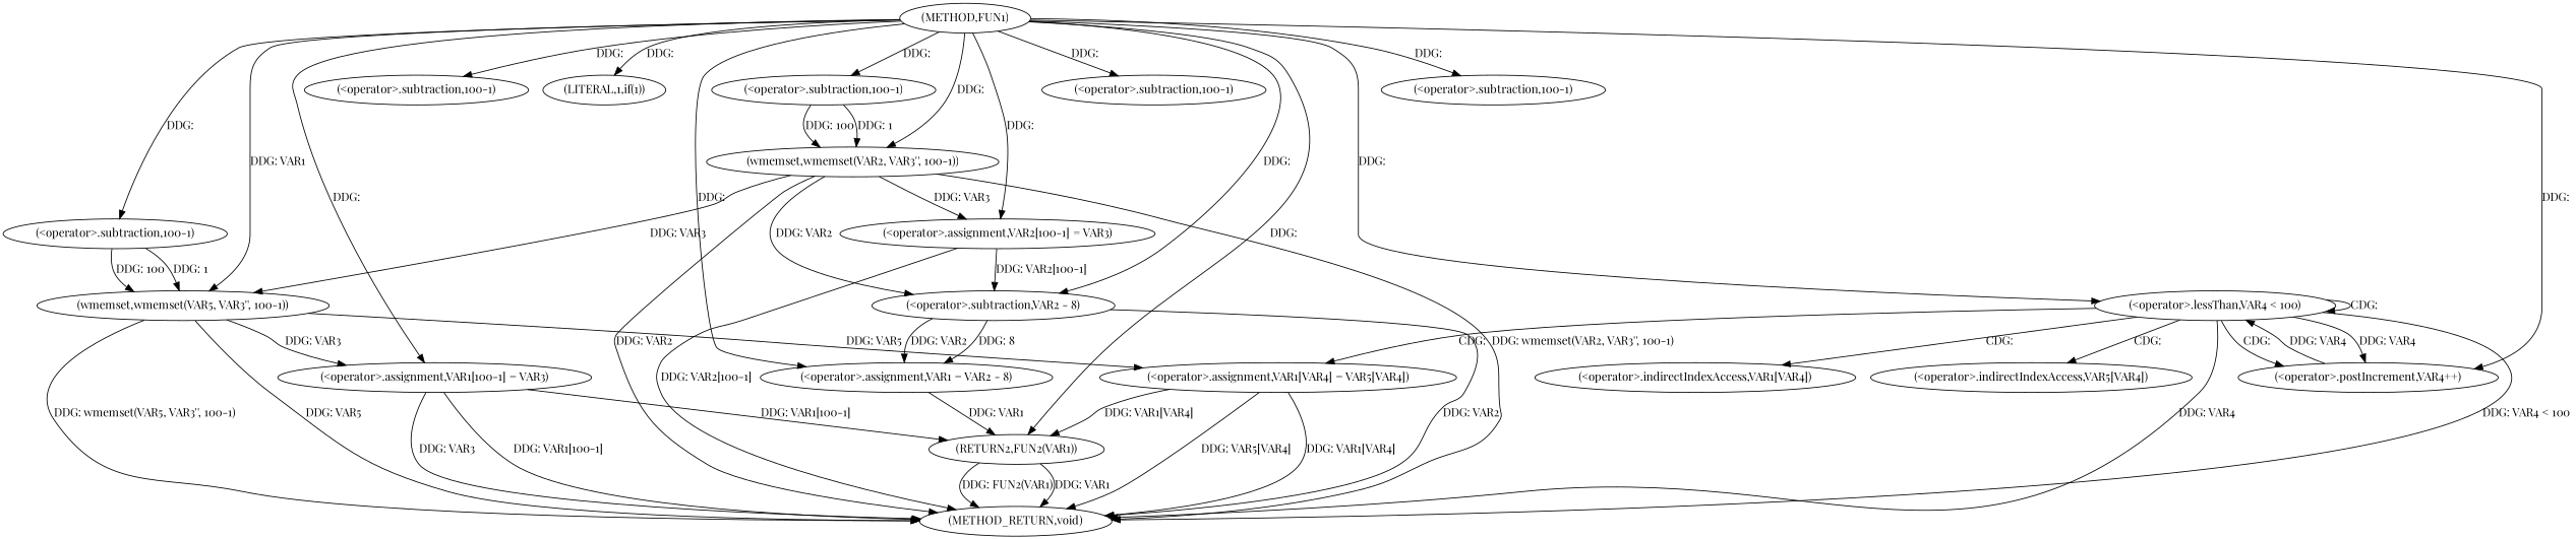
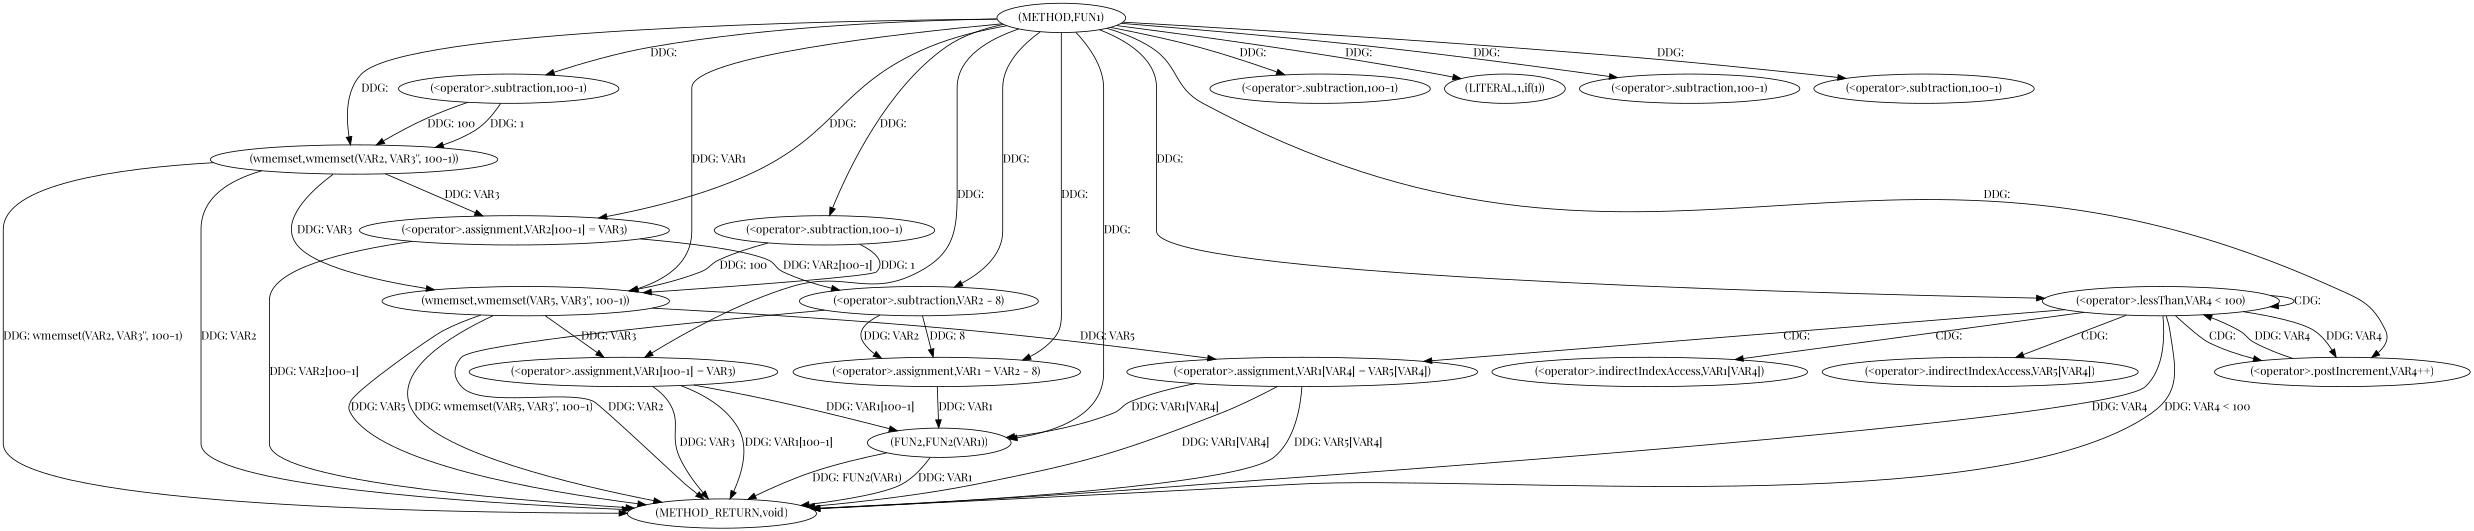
  digraph {
    fontname="Playfair Display"
    node [fontname="Playfair Display"]
    edge [fontname="Playfair Display"]
    n1 [label="(METHOD,FUN1)"]
    n2 [label="(wmemset,wmemset(VAR2, VAR3'', 100-1))"]
    n3 [label="(<operator>.subtraction,100-1)"]
    n4 [label="(<operator>.assignment,VAR2[100-1] = VAR3)"]
    n5 [label="(<operator>.subtraction,100-1)"]
    n6 [label="(LITERAL,1,if(1))"]
    n7 [label="(<operator>.assignment,VAR1 = VAR2 - 8)"]
    n8 [label="(<operator>.subtraction,VAR2 - 8)"]
    n9 [label="(wmemset,wmemset(VAR5, VAR3'', 100-1))"]
    n10 [label="(<operator>.subtraction,100-1)"]
    n11 [label="(<operator>.subtraction,100-1)"]
    n12 [label="(<operator>.lessThan,VAR4 < 100)"]
    n13 [label="(<operator>.postIncrement,VAR4++)"]
    n14 [label="(<operator>.assignment,VAR1[100-1] = VAR3)"]
    n15 [label="(<operator>.subtraction,100-1)"]
-   n16 [label="(RETURN2,FUN2(VAR1))"]
+   n16 [label="(FUN2,FUN2(VAR1))"]
    n17 [label="(METHOD_RETURN,void)"]
    n18 [label="(<operator>.assignment,VAR1[VAR4] = VAR5[VAR4])"]
    n19 [label="(<operator>.indirectIndexAccess,VAR1[VAR4])"]
    n20 [label="(<operator>.indirectIndexAccess,VAR5[VAR4])"]
    n1 -> n2 [label="DDG: "]
    n1 -> n3 [label="DDG: "]
    n1 -> n4 [label="DDG: "]
    n1 -> n5 [label="DDG: "]
    n1 -> n6 [label="DDG: "]
    n1 -> n7 [label="DDG: "]
    n1 -> n8 [label="DDG: "]
    n1 -> n9 [label="DDG: VAR1"]
    n1 -> n10 [label="DDG: "]
    n1 -> n11 [label="DDG: "]
    n1 -> n12 [label="DDG: "]
    n1 -> n13 [label="DDG: "]
    n1 -> n14 [label="DDG: "]
    n1 -> n15 [label="DDG: "]
    n1 -> n16 [label="DDG: "]
    n2 -> n4 [label="DDG: VAR3"]
-   n2 -> n8 [label="DDG: VAR2"]
    n2 -> n9 [label="DDG: VAR3"]
    n2 -> n17 [label="DDG: wmemset(VAR2, VAR3'', 100-1)"]
    n2 -> n17 [label="DDG: VAR2"]
    n3 -> n2 [label="DDG: 100"]
    n3 -> n2 [label="DDG: 1"]
    n4 -> n8 [label="DDG: VAR2[100-1]"]
    n4 -> n17 [label="DDG: VAR2[100-1]"]
    n7 -> n16 [label="DDG: VAR1"]
    n8 -> n7 [label="DDG: VAR2"]
    n8 -> n7 [label="DDG: 8"]
    n8 -> n17 [label="DDG: VAR2"]
    n9 -> n14 [label="DDG: VAR3"]
    n9 -> n17 [label="DDG: wmemset(VAR5, VAR3'', 100-1)"]
    n9 -> n17 [label="DDG: VAR5"]
    n9 -> n18 [label="DDG: VAR5"]
    n10 -> n9 [label="DDG: 100"]
    n10 -> n9 [label="DDG: 1"]
    n12 -> n12 [label="CDG: "]
    n12 -> n13 [label="DDG: VAR4"]
    n12 -> n13 [label="CDG: "]
    n12 -> n17 [label="DDG: VAR4"]
    n12 -> n17 [label="DDG: VAR4 < 100"]
    n12 -> n18 [label="CDG: "]
    n12 -> n19 [label="CDG: "]
    n12 -> n20 [label="CDG: "]
    n13 -> n12 [label="DDG: VAR4"]
    n14 -> n16 [label="DDG: VAR1[100-1]"]
    n14 -> n17 [label="DDG: VAR1[100-1]"]
    n14 -> n17 [label="DDG: VAR3"]
    n16 -> n17 [label="DDG: FUN2(VAR1)"]
    n16 -> n17 [label="DDG: VAR1"]
    n18 -> n16 [label="DDG: VAR1[VAR4]"]
    n18 -> n17 [label="DDG: VAR1[VAR4]"]
    n18 -> n17 [label="DDG: VAR5[VAR4]"]
  }
